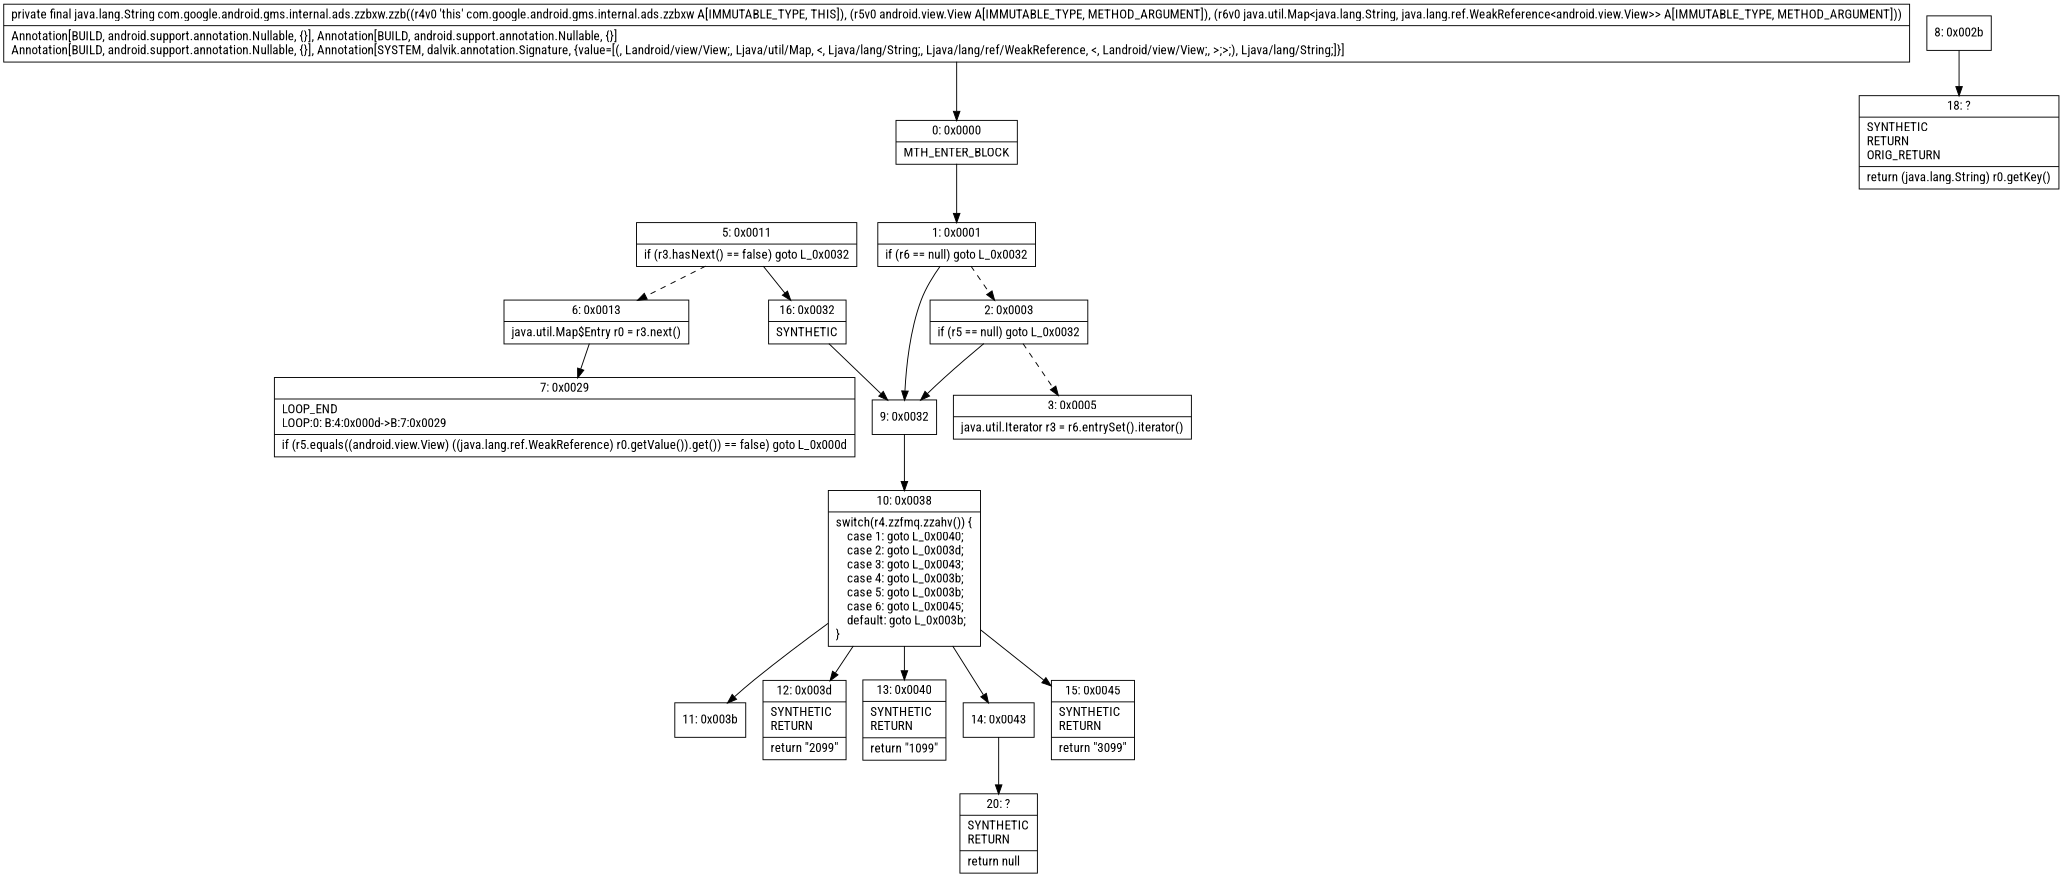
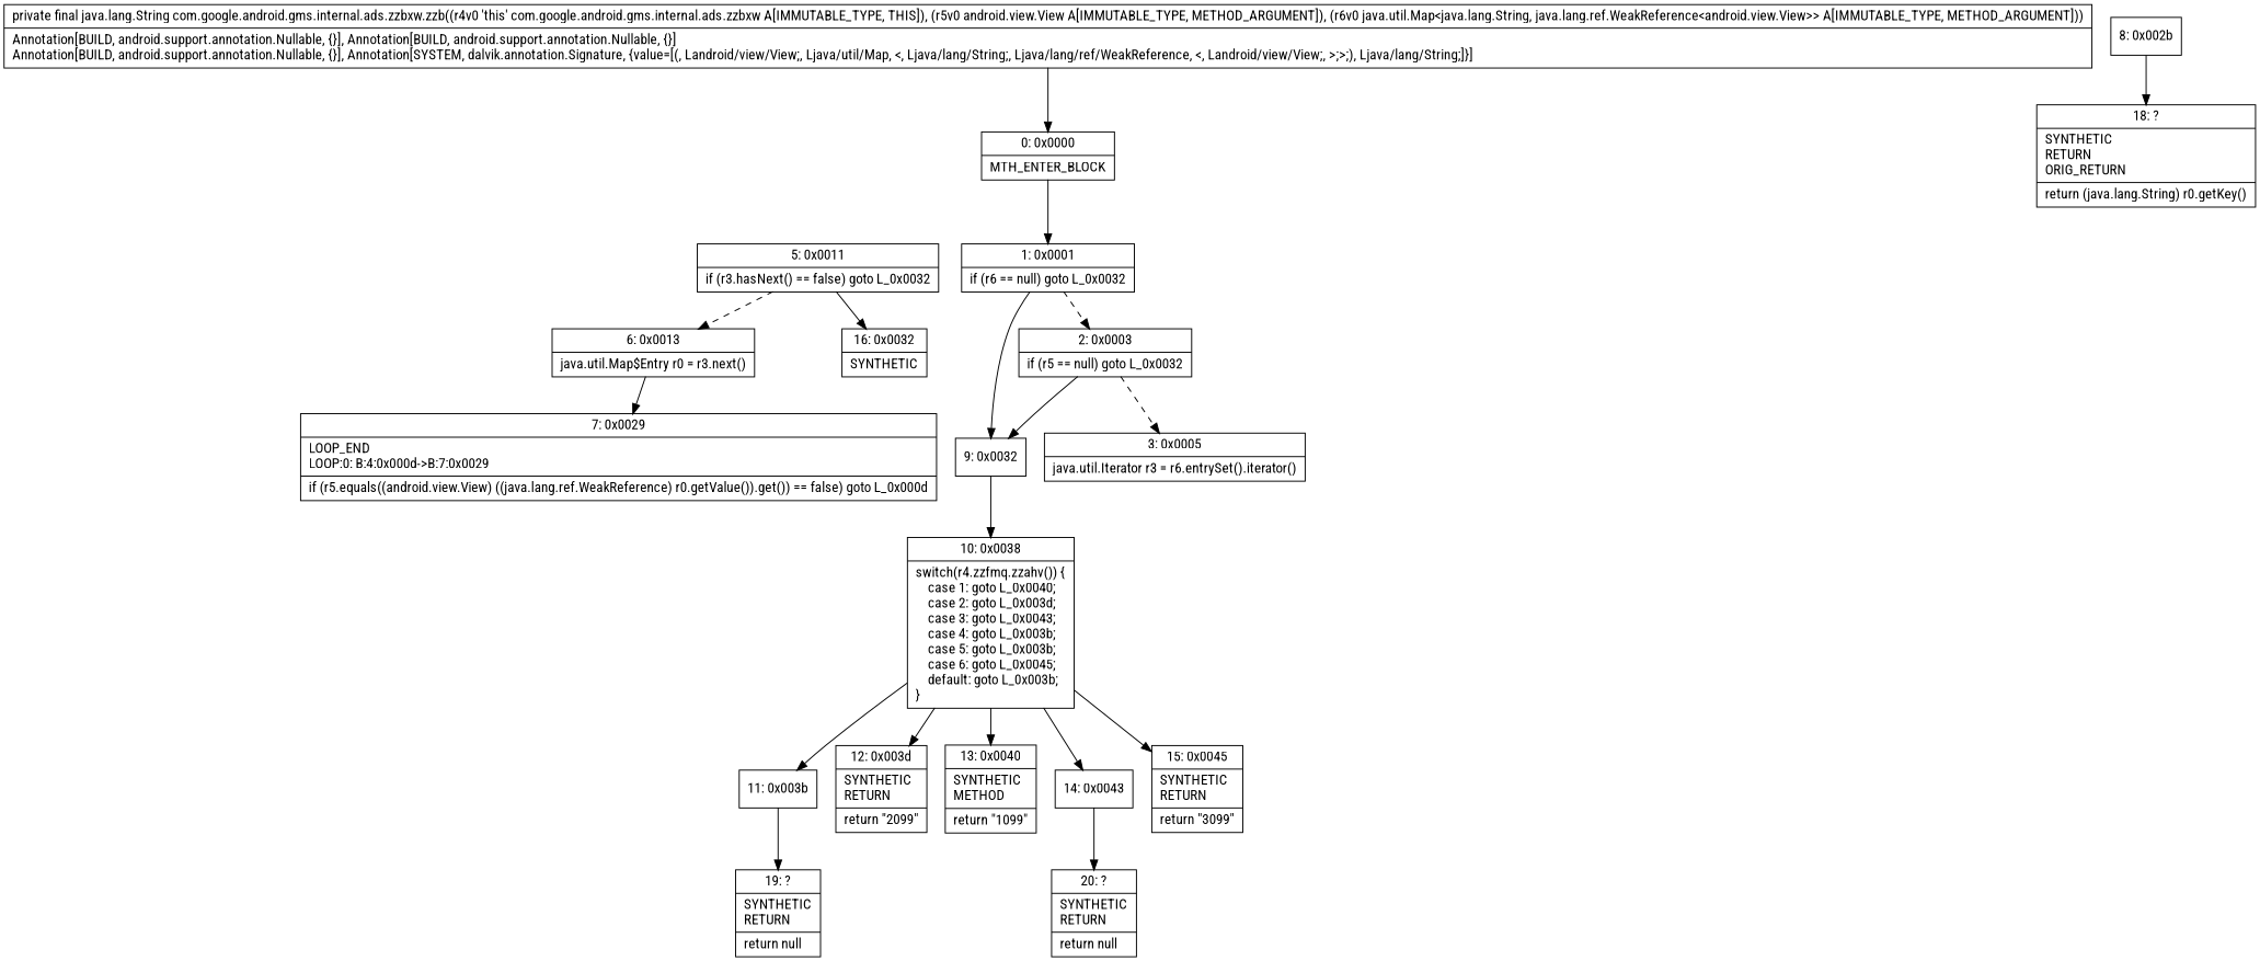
  digraph {
    fontname="Roboto Condensed"
    node [fontname="Roboto Condensed" shape=record]
    edge [fontname="Roboto Condensed"]
    n1 [label="{0\:\ 0x0000|MTH_ENTER_BLOCK\l}"]
    n2 [label="{1\:\ 0x0001|if (r6 == null) goto L_0x0032\l}"]
    n3 [label="{2\:\ 0x0003|if (r5 == null) goto L_0x0032\l}"]
    n4 [label="{9\:\ 0x0032}"]
    n5 [label="{3\:\ 0x0005|java.util.Iterator r3 = r6.entrySet().iterator()\l}"]
    n6 [label="{10\:\ 0x0038|switch(r4.zzfmq.zzahv()) \{\l    case 1: goto L_0x0040;\l    case 2: goto L_0x003d;\l    case 3: goto L_0x0043;\l    case 4: goto L_0x003b;\l    case 5: goto L_0x003b;\l    case 6: goto L_0x0045;\l    default: goto L_0x003b;\l\}\l}"]
    n7 [label="{5\:\ 0x0011|if (r3.hasNext() == false) goto L_0x0032\l}"]
    n8 [label="{6\:\ 0x0013|java.util.Map$Entry r0 = r3.next()\l}"]
    n9 [label="{16\:\ 0x0032|SYNTHETIC\l}"]
    n10 [label="{7\:\ 0x0029|LOOP_END\lLOOP:0: B:4:0x000d\-\>B:7:0x0029\l|if (r5.equals((android.view.View) ((java.lang.ref.WeakReference) r0.getValue()).get()) == false) goto L_0x000d\l}"]
    n11 [label="{8\:\ 0x002b}"]
    n12 [label="{18\:\ ?|SYNTHETIC\lRETURN\lORIG_RETURN\l|return (java.lang.String) r0.getKey()\l}"]
    n13 [label="{11\:\ 0x003b}"]
    n14 [label="{12\:\ 0x003d|SYNTHETIC\lRETURN\l|return \"2099\"\l}"]
-   n15 [label="{13\:\ 0x0040|SYNTHETIC\lRETURN\l|return \"1099\"\l}"]
+   n15 [label="{13\:\ 0x0040|SYNTHETIC\lMETHOD\l|return \"1099\"\l}"]
    n16 [label="{14\:\ 0x0043}"]
    n17 [label="{15\:\ 0x0045|SYNTHETIC\lRETURN\l|return \"3099\"\l}"]
+   n18 [label="{19\:\ ?|SYNTHETIC\lRETURN\l|return null\l}"]
    n19 [label="{20\:\ ?|SYNTHETIC\lRETURN\l|return null\l}"]
    n20 [label="{private final java.lang.String com.google.android.gms.internal.ads.zzbxw.zzb((r4v0 'this' com.google.android.gms.internal.ads.zzbxw A[IMMUTABLE_TYPE, THIS]), (r5v0 android.view.View A[IMMUTABLE_TYPE, METHOD_ARGUMENT]), (r6v0 java.util.Map\<java.lang.String, java.lang.ref.WeakReference\<android.view.View\>\> A[IMMUTABLE_TYPE, METHOD_ARGUMENT]))  | Annotation[BUILD, android.support.annotation.Nullable, \{\}], Annotation[BUILD, android.support.annotation.Nullable, \{\}]\lAnnotation[BUILD, android.support.annotation.Nullable, \{\}], Annotation[SYSTEM, dalvik.annotation.Signature, \{value=[(, Landroid\/view\/View;, Ljava\/util\/Map, \<, Ljava\/lang\/String;, Ljava\/lang\/ref\/WeakReference, \<, Landroid\/view\/View;, \>;\>;), Ljava\/lang\/String;]\}]\l}"]
    n1 -> n2
    n2 -> n3 [style=dashed]
    n2 -> n4
    n3 -> n4
    n3 -> n5 [style=dashed]
    n4 -> n6
    n6 -> n13
    n6 -> n14
    n6 -> n15
    n6 -> n16
    n6 -> n17
    n7 -> n8 [style=dashed]
    n7 -> n9
    n8 -> n10
-   n9 -> n4
    n11 -> n12
+   n13 -> n18
    n16 -> n19
    n20 -> n1
  }
